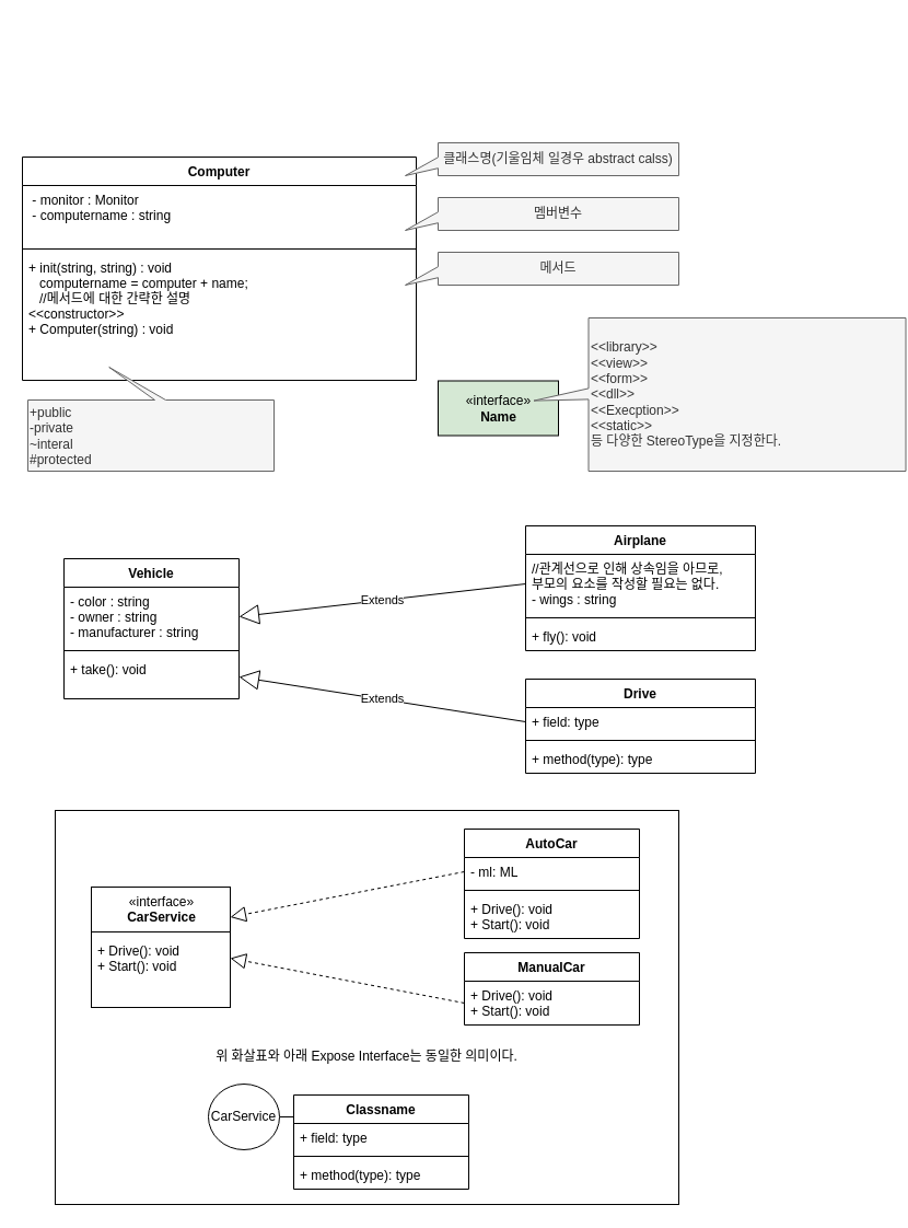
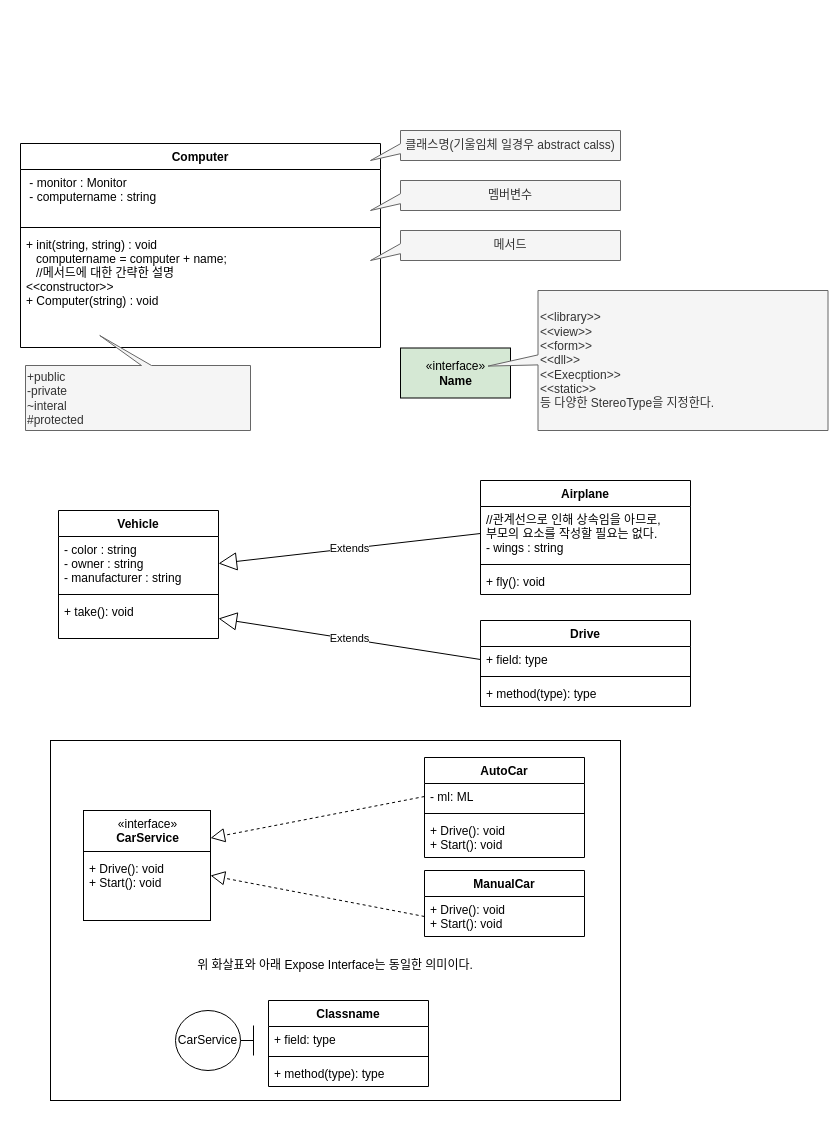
  <mxCell id="0" />
  <mxCell id="1" parent="0" />
  <mxCell id="2" value="" style="rounded=0;whiteSpace=wrap;html=1;" vertex="1" parent="1"><mxGeometry x="50" y="740" width="570" height="360" as="geometry" /></mxCell>
  <mxCell id="3" value="Computer" style="swimlane;fontStyle=1;align=center;verticalAlign=top;childLayout=stackLayout;horizontal=1;startSize=26;horizontalStack=0;resizeParent=1;resizeParentMax=0;resizeLast=0;collapsible=1;marginBottom=0;direction=east;" parent="1" vertex="1"><mxGeometry x="20" y="143" width="360" height="204" as="geometry"><mxRectangle x="50" y="80" width="100" height="30" as="alternateBounds" /></mxGeometry></mxCell>
  <mxCell id="4" value=" - monitor : Monitor&#10; - computername : string" style="text;strokeColor=none;fillColor=none;align=left;verticalAlign=top;spacingLeft=4;spacingRight=4;overflow=hidden;rotatable=0;points=[[0,0.5],[1,0.5]];portConstraint=eastwest;" parent="3" vertex="1"><mxGeometry y="26" width="360" height="54" as="geometry" /></mxCell>
  <mxCell id="5" value="" style="line;strokeWidth=1;fillColor=none;align=left;verticalAlign=middle;spacingTop=-1;spacingLeft=3;spacingRight=3;rotatable=0;labelPosition=right;points=[];portConstraint=eastwest;strokeColor=inherit;" parent="3" vertex="1"><mxGeometry y="80" width="360" height="8" as="geometry" /></mxCell>
  <mxCell id="6" value="+ init(string, string) : void&#10;   computername = computer + name;&#10;   //메서드에 대한 간략한 설명&#10;&lt;&lt;constructor&gt;&gt;&#10;+ Computer(string) : void" style="text;strokeColor=none;fillColor=none;align=left;verticalAlign=top;spacingLeft=4;spacingRight=4;overflow=hidden;rotatable=0;points=[[0,0.5],[1,0.5]];portConstraint=eastwest;" parent="3" vertex="1"><mxGeometry y="88" width="360" height="116" as="geometry" /></mxCell>
  <mxCell id="7" value="&amp;laquo;interface&amp;raquo;&lt;br&gt;&lt;b&gt;Name&lt;/b&gt;" style="html=1;fillColor=#d5e8d4;" parent="1" vertex="1"><mxGeometry x="400" y="347.5" width="110" height="50" as="geometry" /></mxCell>
  <mxCell id="8" value="클래스명(기울임체 일경우 abstract calss)" style="shape=callout;perimeter=calloutPerimeter;size=30;position=0.44;base=10;position2=1;rotation=90;direction=east;html=1;whiteSpace=wrap;horizontal=0;fillColor=#f5f5f5;fontColor=#333333;strokeColor=#666666;" parent="1" vertex="1"><mxGeometry x="480" y="20" width="30" height="250" as="geometry" /></mxCell>
  <mxCell id="9" value="멤버변수" style="shape=callout;perimeter=calloutPerimeter;size=30;position=0.44;base=10;position2=1;rotation=90;direction=east;html=1;whiteSpace=wrap;horizontal=0;fillColor=#f5f5f5;fontColor=#333333;strokeColor=#666666;" parent="1" vertex="1"><mxGeometry x="480" y="70" width="30" height="250" as="geometry" /></mxCell>
  <mxCell id="10" value="메서드" style="shape=callout;perimeter=calloutPerimeter;size=30;position=0.44;base=10;position2=1;rotation=90;direction=east;html=1;whiteSpace=wrap;horizontal=0;fillColor=#f5f5f5;fontColor=#333333;strokeColor=#666666;" parent="1" vertex="1"><mxGeometry x="480" y="120" width="30" height="250" as="geometry" /></mxCell>
  <mxCell id="11" value="+public&lt;br&gt;-private&lt;br&gt;~interal&lt;br&gt;#protected" style="shape=callout;perimeter=calloutPerimeter;size=30;position=0.44;base=10;position2=0.67;rotation=90;direction=south;html=1;whiteSpace=wrap;horizontal=0;align=left;fillColor=#f5f5f5;fontColor=#333333;strokeColor=#666666;" parent="1" vertex="1"><mxGeometry x="90" y="270" width="95" height="225" as="geometry" /></mxCell>
  <mxCell id="12" value="&amp;lt;&amp;lt;library&amp;gt;&amp;gt;&lt;br&gt;&amp;lt;&amp;lt;view&amp;gt;&amp;gt;&lt;br&gt;&amp;lt;&amp;lt;form&amp;gt;&amp;gt;&lt;br&gt;&amp;lt;&amp;lt;dll&amp;gt;&amp;gt;&lt;br&gt;&amp;lt;&amp;lt;Execption&amp;gt;&amp;gt;&lt;br&gt;&amp;lt;&amp;lt;static&amp;gt;&amp;gt;&lt;br&gt;등 다양한 StereoType을 지정한다." style="shape=callout;perimeter=calloutPerimeter;size=50;position=0.46;base=10;position2=0.54;rotation=90;direction=east;html=1;whiteSpace=wrap;horizontal=0;align=left;fillColor=#f5f5f5;fontColor=#333333;strokeColor=#666666;" parent="1" vertex="1"><mxGeometry x="587.5" y="190" width="140" height="340" as="geometry" /></mxCell>
  <mxCell id="13" value="Vehicle" style="swimlane;fontStyle=1;align=center;verticalAlign=top;childLayout=stackLayout;horizontal=1;startSize=26;horizontalStack=0;resizeParent=1;resizeParentMax=0;resizeLast=0;collapsible=1;marginBottom=0;" vertex="1" parent="1"><mxGeometry x="58" y="510" width="160" height="128" as="geometry" /></mxCell>
  <mxCell id="14" value="- color : string&#10;- owner : string&#10;- manufacturer : string" style="text;strokeColor=none;fillColor=none;align=left;verticalAlign=top;spacingLeft=4;spacingRight=4;overflow=hidden;rotatable=0;points=[[0,0.5],[1,0.5]];portConstraint=eastwest;" vertex="1" parent="13"><mxGeometry y="26" width="160" height="54" as="geometry" /></mxCell>
  <mxCell id="15" value="" style="line;strokeWidth=1;fillColor=none;align=left;verticalAlign=middle;spacingTop=-1;spacingLeft=3;spacingRight=3;rotatable=0;labelPosition=right;points=[];portConstraint=eastwest;strokeColor=inherit;" vertex="1" parent="13"><mxGeometry y="80" width="160" height="8" as="geometry" /></mxCell>
  <mxCell id="16" value="+ take(): void" style="text;strokeColor=none;fillColor=none;align=left;verticalAlign=top;spacingLeft=4;spacingRight=4;overflow=hidden;rotatable=0;points=[[0,0.5],[1,0.5]];portConstraint=eastwest;" vertex="1" parent="13"><mxGeometry y="88" width="160" height="40" as="geometry" /></mxCell>
  <mxCell id="17" value="Airplane" style="swimlane;fontStyle=1;align=center;verticalAlign=top;childLayout=stackLayout;horizontal=1;startSize=26;horizontalStack=0;resizeParent=1;resizeParentMax=0;resizeLast=0;collapsible=1;marginBottom=0;" vertex="1" parent="1"><mxGeometry x="480" y="480" width="210" height="114" as="geometry" /></mxCell>
  <mxCell id="18" value="//관계선으로 인해 상속임을 아므로, &#10;부모의 요소를 작성할 필요는 없다.&#10;- wings : string" style="text;strokeColor=none;fillColor=none;align=left;verticalAlign=top;spacingLeft=4;spacingRight=4;overflow=hidden;rotatable=0;points=[[0,0.5],[1,0.5]];portConstraint=eastwest;" vertex="1" parent="17"><mxGeometry y="26" width="210" height="54" as="geometry" /></mxCell>
  <mxCell id="19" value="" style="line;strokeWidth=1;fillColor=none;align=left;verticalAlign=middle;spacingTop=-1;spacingLeft=3;spacingRight=3;rotatable=0;labelPosition=right;points=[];portConstraint=eastwest;strokeColor=inherit;" vertex="1" parent="17"><mxGeometry y="80" width="210" height="8" as="geometry" /></mxCell>
  <mxCell id="20" value="+ fly(): void" style="text;strokeColor=none;fillColor=none;align=left;verticalAlign=top;spacingLeft=4;spacingRight=4;overflow=hidden;rotatable=0;points=[[0,0.5],[1,0.5]];portConstraint=eastwest;" vertex="1" parent="17"><mxGeometry y="88" width="210" height="26" as="geometry" /></mxCell>
  <mxCell id="21" value="Drive" style="swimlane;fontStyle=1;align=center;verticalAlign=top;childLayout=stackLayout;horizontal=1;startSize=26;horizontalStack=0;resizeParent=1;resizeParentMax=0;resizeLast=0;collapsible=1;marginBottom=0;" vertex="1" parent="1"><mxGeometry x="480" y="620" width="210" height="86" as="geometry" /></mxCell>
  <mxCell id="22" value="+ field: type" style="text;strokeColor=none;fillColor=none;align=left;verticalAlign=top;spacingLeft=4;spacingRight=4;overflow=hidden;rotatable=0;points=[[0,0.5],[1,0.5]];portConstraint=eastwest;" vertex="1" parent="21"><mxGeometry y="26" width="210" height="26" as="geometry" /></mxCell>
  <mxCell id="23" value="" style="line;strokeWidth=1;fillColor=none;align=left;verticalAlign=middle;spacingTop=-1;spacingLeft=3;spacingRight=3;rotatable=0;labelPosition=right;points=[];portConstraint=eastwest;strokeColor=inherit;" vertex="1" parent="21"><mxGeometry y="52" width="210" height="8" as="geometry" /></mxCell>
  <mxCell id="24" value="+ method(type): type" style="text;strokeColor=none;fillColor=none;align=left;verticalAlign=top;spacingLeft=4;spacingRight=4;overflow=hidden;rotatable=0;points=[[0,0.5],[1,0.5]];portConstraint=eastwest;" vertex="1" parent="21"><mxGeometry y="60" width="210" height="26" as="geometry" /></mxCell>
  <mxCell id="25" value="Extends" style="endArrow=block;endSize=16;endFill=0;html=1;rounded=0;exitX=0;exitY=0.5;exitDx=0;exitDy=0;entryX=1;entryY=0.5;entryDx=0;entryDy=0;" edge="1" parent="1" source="18" target="14"><mxGeometry width="160" relative="1" as="geometry"><mxPoint x="300" y="590" as="sourcePoint" /><mxPoint x="460" y="590" as="targetPoint" /></mxGeometry></mxCell>
  <mxCell id="26" value="Extends" style="endArrow=block;endSize=16;endFill=0;html=1;rounded=0;exitX=0;exitY=0.5;exitDx=0;exitDy=0;entryX=1;entryY=0.5;entryDx=0;entryDy=0;" edge="1" parent="1" source="22" target="16"><mxGeometry width="160" relative="1" as="geometry"><mxPoint x="490" y="529" as="sourcePoint" /><mxPoint x="220" y="560" as="targetPoint" /></mxGeometry></mxCell>
  <mxCell id="27" value="«interface»&lt;br&gt;&lt;b&gt;CarService&lt;br&gt;&lt;br&gt;&lt;br&gt;&lt;/b&gt;" style="html=1;verticalAlign=top;" vertex="1" parent="1"><mxGeometry x="83" y="810" width="127" height="110" as="geometry" /></mxCell>
  <mxCell id="28" value="+ Drive(): void&#10;+ Start(): void" style="text;strokeColor=none;fillColor=none;align=left;verticalAlign=top;spacingLeft=4;spacingRight=4;overflow=hidden;rotatable=0;points=[[0,0.5],[1,0.5]];portConstraint=eastwest;" vertex="1" parent="1"><mxGeometry x="83" y="855" width="127" height="40" as="geometry" /></mxCell>
  <mxCell id="29" value="" style="line;strokeWidth=1;fillColor=none;align=left;verticalAlign=middle;spacingTop=-1;spacingLeft=3;spacingRight=3;rotatable=0;labelPosition=right;points=[];portConstraint=eastwest;strokeColor=inherit;" vertex="1" parent="1"><mxGeometry x="83" y="847" width="127" height="8" as="geometry" /></mxCell>
  <mxCell id="30" value="AutoCar" style="swimlane;fontStyle=1;align=center;verticalAlign=top;childLayout=stackLayout;horizontal=1;startSize=26;horizontalStack=0;resizeParent=1;resizeParentMax=0;resizeLast=0;collapsible=1;marginBottom=0;" vertex="1" parent="1"><mxGeometry x="424" y="757" width="160" height="100" as="geometry" /></mxCell>
  <mxCell id="31" value="- ml: ML" style="text;strokeColor=none;fillColor=none;align=left;verticalAlign=top;spacingLeft=4;spacingRight=4;overflow=hidden;rotatable=0;points=[[0,0.5],[1,0.5]];portConstraint=eastwest;" vertex="1" parent="30"><mxGeometry y="26" width="160" height="26" as="geometry" /></mxCell>
  <mxCell id="32" value="" style="line;strokeWidth=1;fillColor=none;align=left;verticalAlign=middle;spacingTop=-1;spacingLeft=3;spacingRight=3;rotatable=0;labelPosition=right;points=[];portConstraint=eastwest;strokeColor=inherit;" vertex="1" parent="30"><mxGeometry y="52" width="160" height="8" as="geometry" /></mxCell>
  <mxCell id="33" value="+ Drive(): void&#10;+ Start(): void" style="text;strokeColor=none;fillColor=none;align=left;verticalAlign=top;spacingLeft=4;spacingRight=4;overflow=hidden;rotatable=0;points=[[0,0.5],[1,0.5]];portConstraint=eastwest;" vertex="1" parent="30"><mxGeometry y="60" width="160" height="40" as="geometry" /></mxCell>
  <mxCell id="34" value="ManualCar" style="swimlane;fontStyle=1;align=center;verticalAlign=top;childLayout=stackLayout;horizontal=1;startSize=26;horizontalStack=0;resizeParent=1;resizeParentMax=0;resizeLast=0;collapsible=1;marginBottom=0;" vertex="1" parent="1"><mxGeometry x="424" y="870" width="160" height="66" as="geometry" /></mxCell>
  <mxCell id="35" value="+ Drive(): void&#10;+ Start(): void" style="text;strokeColor=none;fillColor=none;align=left;verticalAlign=top;spacingLeft=4;spacingRight=4;overflow=hidden;rotatable=0;points=[[0,0.5],[1,0.5]];portConstraint=eastwest;" vertex="1" parent="34"><mxGeometry y="26" width="160" height="40" as="geometry" /></mxCell>
  <mxCell id="36" value="" style="endArrow=block;dashed=1;endFill=0;endSize=12;html=1;rounded=0;exitX=0;exitY=0.5;exitDx=0;exitDy=0;entryX=1;entryY=0.25;entryDx=0;entryDy=0;" edge="1" parent="1" source="31" target="27"><mxGeometry width="160" relative="1" as="geometry"><mxPoint x="340" y="870" as="sourcePoint" /><mxPoint x="500" y="870" as="targetPoint" /></mxGeometry></mxCell>
  <mxCell id="37" value="" style="endArrow=block;dashed=1;endFill=0;endSize=12;html=1;rounded=0;exitX=0;exitY=0.5;exitDx=0;exitDy=0;entryX=1;entryY=0.5;entryDx=0;entryDy=0;" edge="1" parent="1" source="35" target="28"><mxGeometry width="160" relative="1" as="geometry"><mxPoint x="434" y="806" as="sourcePoint" /><mxPoint x="220" y="847.5" as="targetPoint" /></mxGeometry></mxCell>
  <mxCell id="38" value="Classname" style="swimlane;fontStyle=1;align=center;verticalAlign=top;childLayout=stackLayout;horizontal=1;startSize=26;horizontalStack=0;resizeParent=1;resizeParentMax=0;resizeLast=0;collapsible=1;marginBottom=0;" vertex="1" parent="1"><mxGeometry x="268" y="1000" width="160" height="86" as="geometry" /></mxCell>
  <mxCell id="39" value="+ field: type" style="text;strokeColor=none;fillColor=none;align=left;verticalAlign=top;spacingLeft=4;spacingRight=4;overflow=hidden;rotatable=0;points=[[0,0.5],[1,0.5]];portConstraint=eastwest;" vertex="1" parent="38"><mxGeometry y="26" width="160" height="26" as="geometry" /></mxCell>
  <mxCell id="40" value="" style="line;strokeWidth=1;fillColor=none;align=left;verticalAlign=middle;spacingTop=-1;spacingLeft=3;spacingRight=3;rotatable=0;labelPosition=right;points=[];portConstraint=eastwest;strokeColor=inherit;" vertex="1" parent="38"><mxGeometry y="52" width="160" height="8" as="geometry" /></mxCell>
  <mxCell id="41" value="+ method(type): type" style="text;strokeColor=none;fillColor=none;align=left;verticalAlign=top;spacingLeft=4;spacingRight=4;overflow=hidden;rotatable=0;points=[[0,0.5],[1,0.5]];portConstraint=eastwest;" vertex="1" parent="38"><mxGeometry y="60" width="160" height="26" as="geometry" /></mxCell>
- <mxCell id="42" value="CarService" style="shape=umlBoundary;whiteSpace=wrap;html=1;direction=west;" vertex="1" parent="1"><mxGeometry x="190" y="990" width="78" height="60" as="geometry" /></mxCell>
+ <mxCell id="42" value="CarService" style="shape=umlBoundary;whiteSpace=wrap;html=1;direction=west;" vertex="1" parent="1"><mxGeometry x="175" y="1010" width="78" height="60" as="geometry" /></mxCell>
  <mxCell id="43" value="위 화살표와 아래 Expose Interface는 동일한 의미이다." style="text;html=1;strokeColor=none;fillColor=none;align=center;verticalAlign=middle;whiteSpace=wrap;rounded=0;" vertex="1" parent="1"><mxGeometry x="170" y="950" width="330" height="30" as="geometry" /></mxCell>
